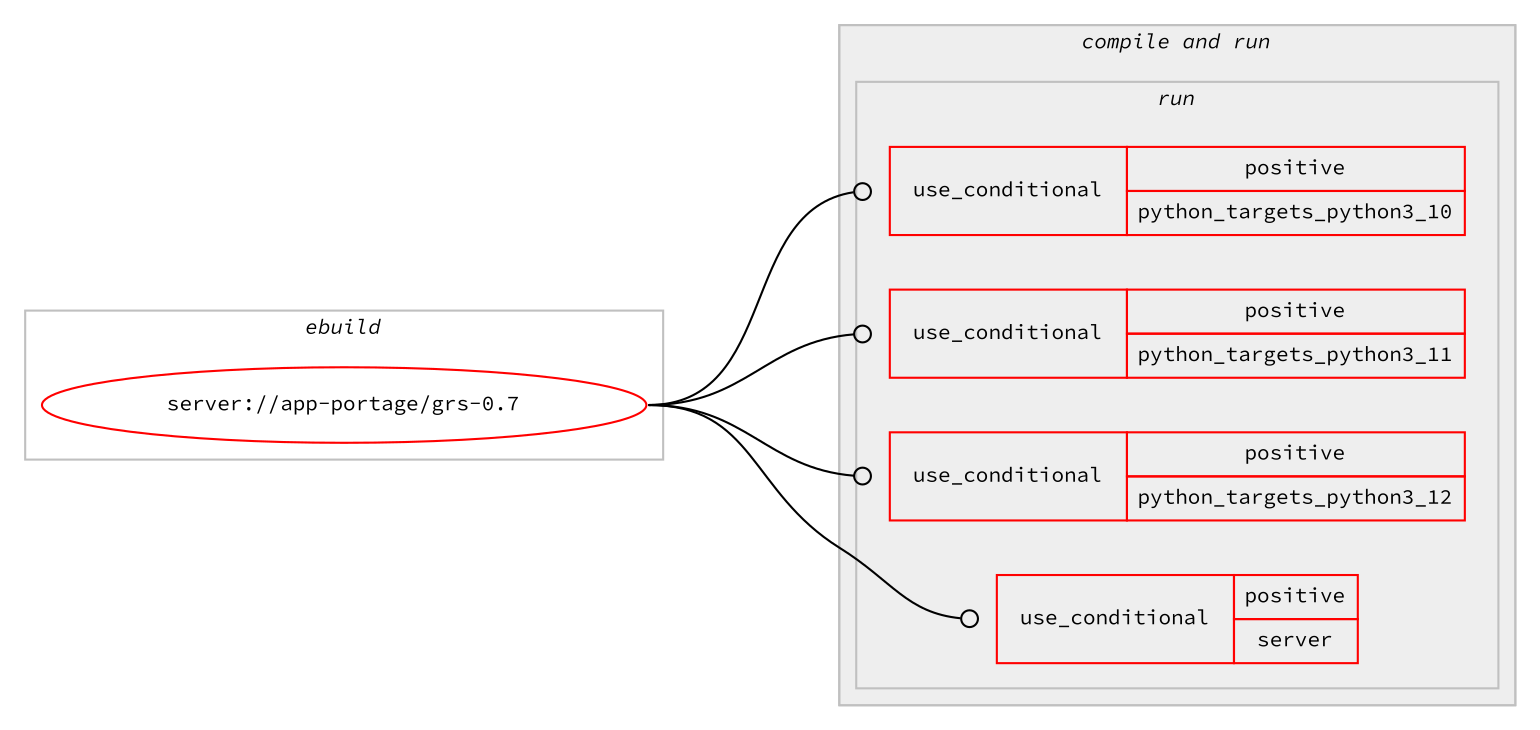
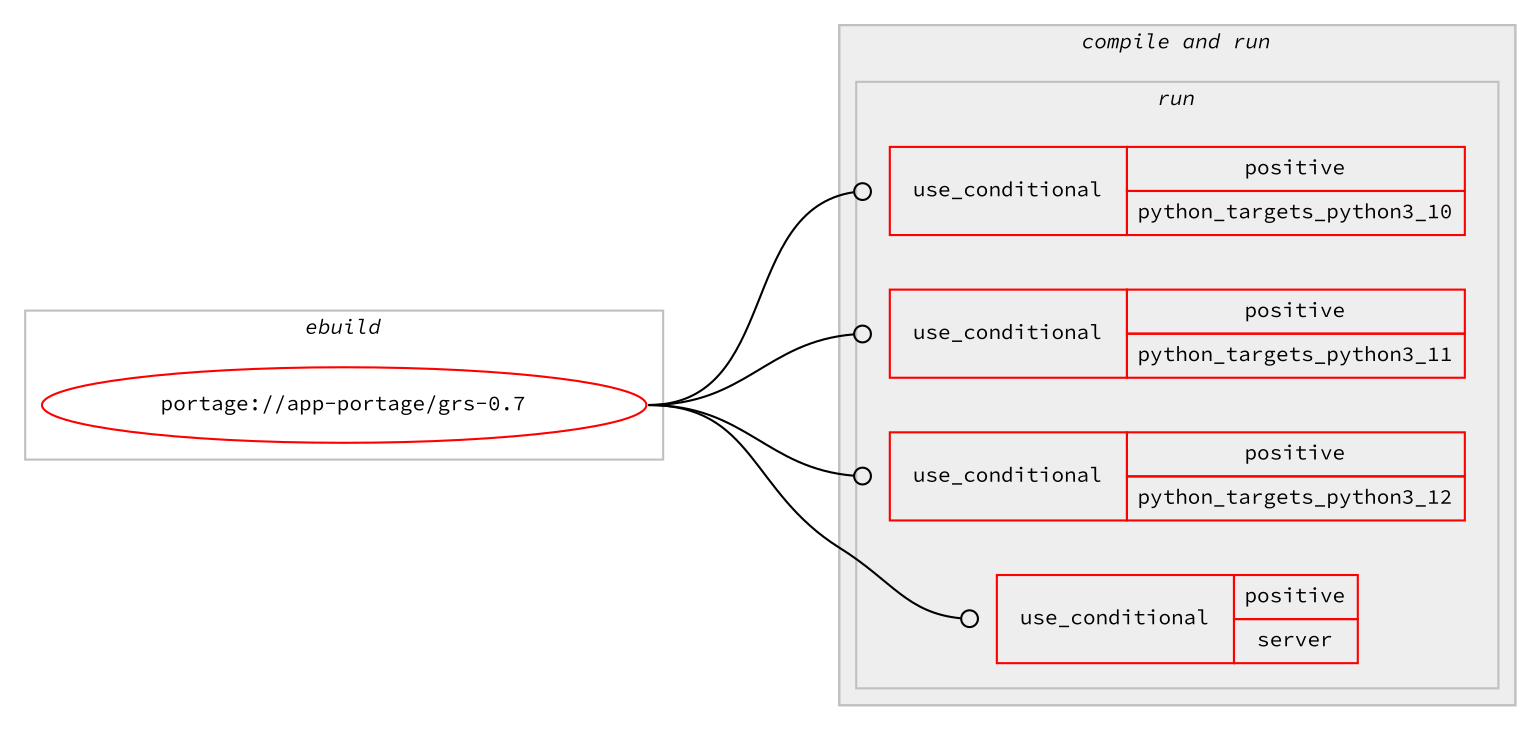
  digraph {
    compound=true
    concentrate=true
    fontname="Source Code Pro"
    fontsize=10
    newrank=true
    rankdir=LR
    ranksep=1.5
    node [color=red fontname="Source Code Pro" fontsize=10 shape=none]
    edge [arrowhead=odot headport=w style=solid tailport=e weight=20 fontname="Source Code Pro"]
-   n1 [label="server://app-portage/grs-0.7" width=4 shape=""]
+   n1 [label="portage://app-portage/grs-0.7" width=4 shape=""]
    n2 [label=<<TABLE BORDER="0" CELLBORDER="1" CELLSPACING="0" CELLPADDING="4"><TR><TD ROWSPAN="3" CELLPADDING="10">use_conditional</TD></TR><TR><TD>positive</TD></TR><TR><TD>python_targets_python3_10</TD></TR></TABLE>>]
    n3 [label=<<TABLE BORDER="0" CELLBORDER="1" CELLSPACING="0" CELLPADDING="4"><TR><TD ROWSPAN="3" CELLPADDING="10">use_conditional</TD></TR><TR><TD>positive</TD></TR><TR><TD>python_targets_python3_11</TD></TR></TABLE>>]
    n4 [label=<<TABLE BORDER="0" CELLBORDER="1" CELLSPACING="0" CELLPADDING="4"><TR><TD ROWSPAN="3" CELLPADDING="10">use_conditional</TD></TR><TR><TD>positive</TD></TR><TR><TD>python_targets_python3_12</TD></TR></TABLE>>]
    n5 [label=<<TABLE BORDER="0" CELLBORDER="1" CELLSPACING="0" CELLPADDING="4"><TR><TD ROWSPAN="3" CELLPADDING="10">use_conditional</TD></TR><TR><TD>positive</TD></TR><TR><TD>server</TD></TR></TABLE>>]
    subgraph cluster_1 {
      color=gray
      label=<<i>ebuild</i>>
      rank=same
      n1
    }
    subgraph cluster_2 {
      color=gray
      label=<<i>dependencies</i>>
      subgraph cluster_3 {
        color=gray
        fillcolor="#eeeeee"
        label=<<i>compile</i>>
        style=filled
      }
      subgraph cluster_4 {
        color=gray
        fillcolor="#eeeeee"
        label=<<i>compile and run</i>>
        style=filled
      }
      subgraph cluster_5 {
        color=gray
        fillcolor="#eeeeee"
        label=<<i>run</i>>
        style=filled
        subgraph sub_6 {
          color=gray
          fillcolor="#eeeeee"
          label=<<i>run</i>>
          style=filled
          n2
        }
        subgraph sub_7 {
          color=gray
          fillcolor="#eeeeee"
          label=<<i>run</i>>
          style=filled
          n3
        }
        subgraph sub_8 {
          color=gray
          fillcolor="#eeeeee"
          label=<<i>run</i>>
          style=filled
          n4
        }
        subgraph sub_9 {
          color=gray
          fillcolor="#eeeeee"
          label=<<i>run</i>>
          style=filled
          n5
        }
      }
    }
    subgraph cluster_10 {
      color=gray
      label=<<i>candidates</i>>
      rank=same
    }
    n1 -> n2
    n1 -> n3
    n1 -> n4
    n1 -> n5
  }
